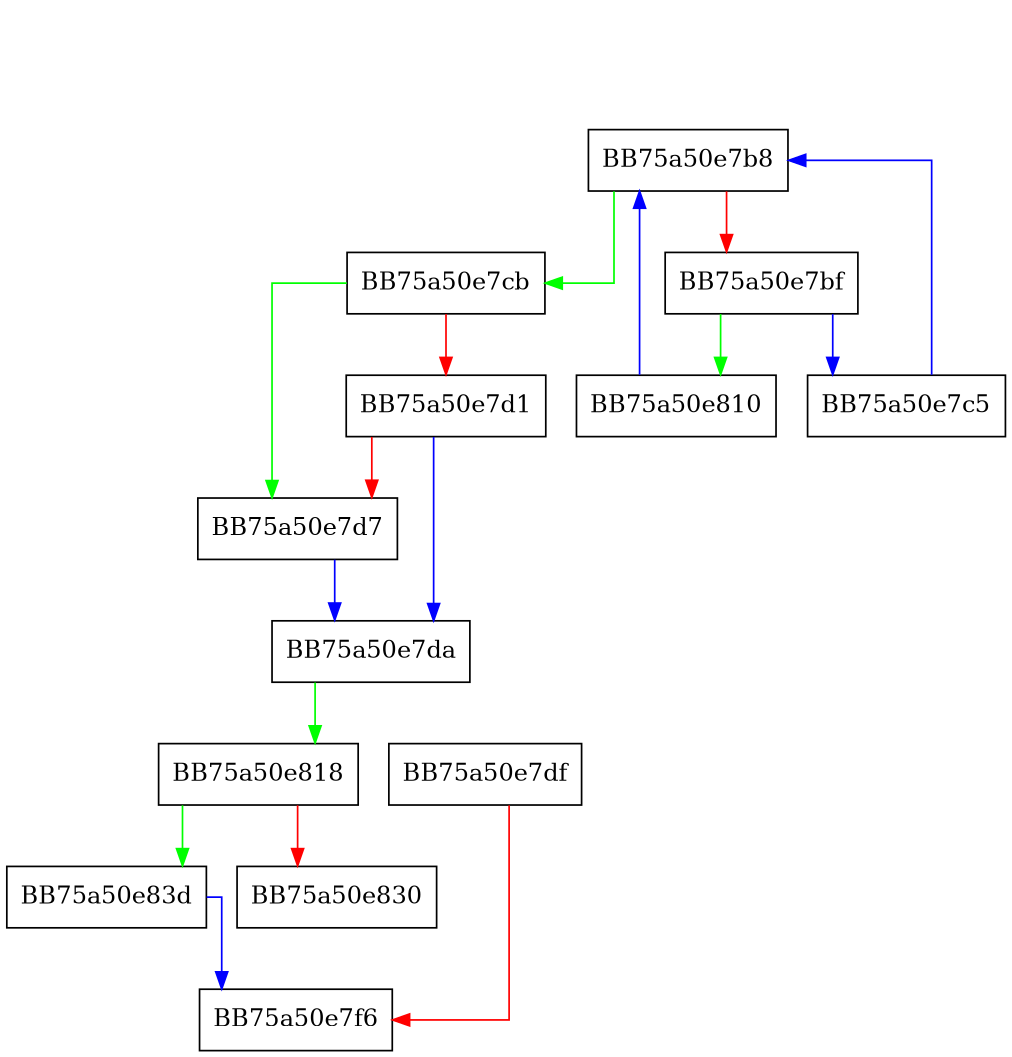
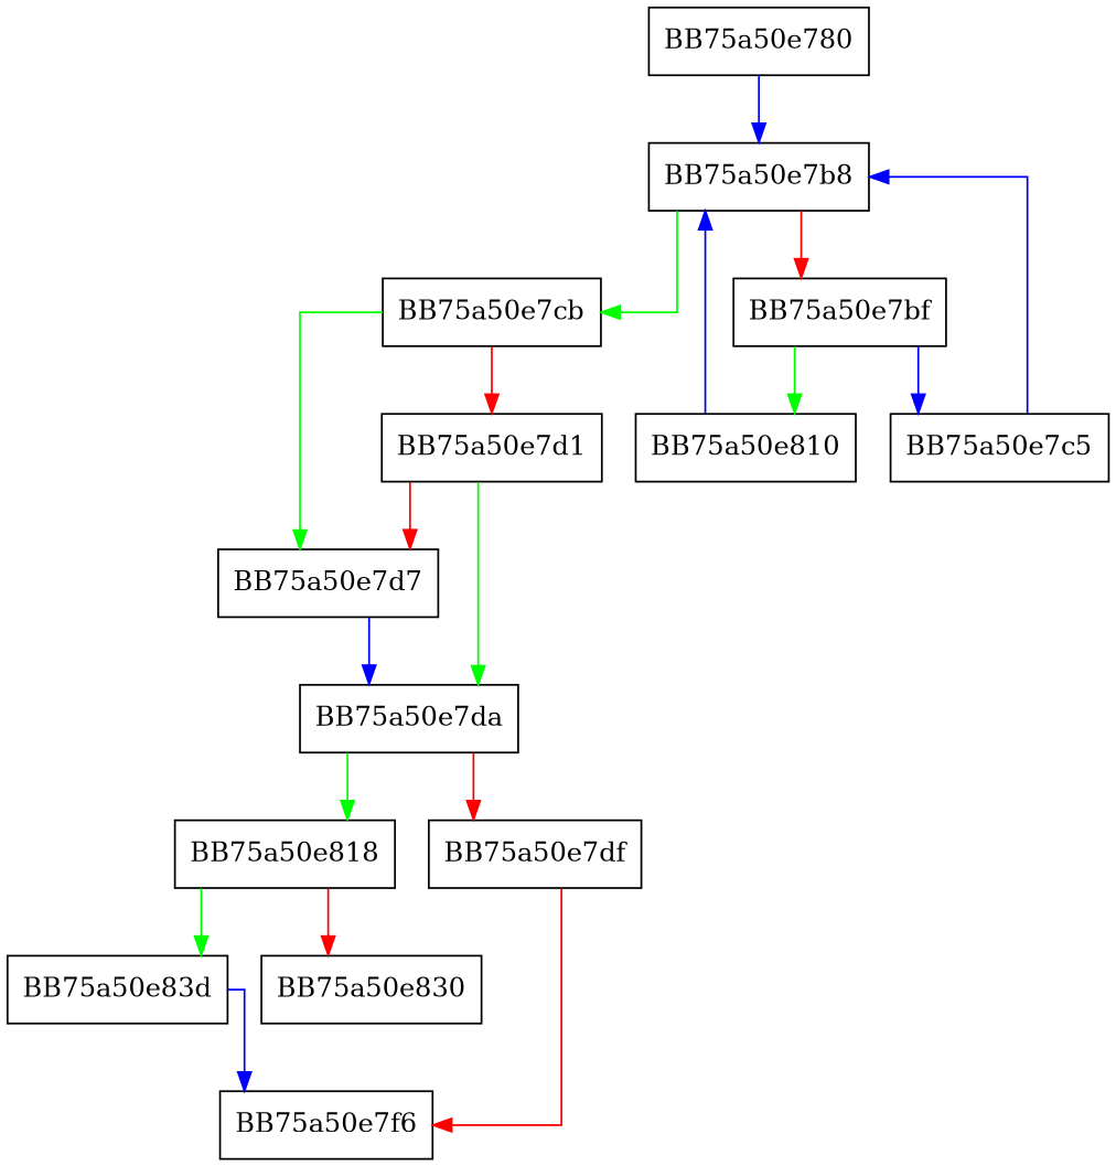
  digraph {
    splines=ortho
    node [shape=box]
    edge [color=blue]
+   BB75a50e780
    BB75a50e7b8
    BB75a50e7cb
    BB75a50e7bf
    BB75a50e7d7
    BB75a50e7d1
    BB75a50e810
    BB75a50e7c5
    BB75a50e7da
    BB75a50e818
    BB75a50e7df
    BB75a50e83d
    BB75a50e830
    BB75a50e7f6
+   BB75a50e780 -> BB75a50e7b8
    BB75a50e7b8 -> BB75a50e7cb [color=green]
    BB75a50e7b8 -> BB75a50e7bf [color=red]
    BB75a50e7cb -> BB75a50e7d7 [color=green]
    BB75a50e7cb -> BB75a50e7d1 [color=red]
    BB75a50e7bf -> BB75a50e810 [color=green]
    BB75a50e7bf -> BB75a50e7c5
    BB75a50e7d7 -> BB75a50e7da
    BB75a50e7d1 -> BB75a50e7d7 [color=red]
-   BB75a50e7d1 -> BB75a50e7da
+   BB75a50e7d1 -> BB75a50e7da [color=green]
    BB75a50e810 -> BB75a50e7b8
    BB75a50e7c5 -> BB75a50e7b8
    BB75a50e7da -> BB75a50e818 [color=green]
+   BB75a50e7da -> BB75a50e7df [color=red]
    BB75a50e818 -> BB75a50e83d [color=green]
    BB75a50e818 -> BB75a50e830 [color=red]
    BB75a50e7df -> BB75a50e7f6 [color=red]
    BB75a50e83d -> BB75a50e7f6
  }
